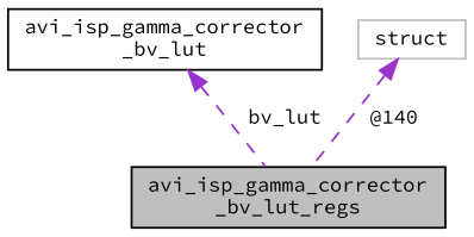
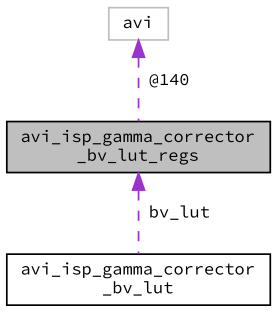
  digraph {
    fontname="Source Code Pro"
    node [color=black fillcolor=white fontname="Source Code Pro" fontsize=10 shape=record style=filled]
    edge [color=darkorchid3 dir=back fontname="Source Code Pro" fontsize=10 labelfontname=FreeSans labelfontsize=10 style=dashed]
    n1 [fillcolor=grey75 fontcolor=black height=0.2 label="avi_isp_gamma_corrector\l_bv_lut_regs" width=0.4]
    n2 [height=0.2 label="avi_isp_gamma_corrector\l_bv_lut" width=0.4]
-   n3 [color=grey75 height=0.2 label=struct width=0.4]
-   n2 -> n1 [label=" bv_lut"]
+   n3 [color=grey75 height=0.2 label=avi width=0.4]
+   n1 -> n2 [label=" bv_lut"]
    n3 -> n1 [label=" @140"]
  }
